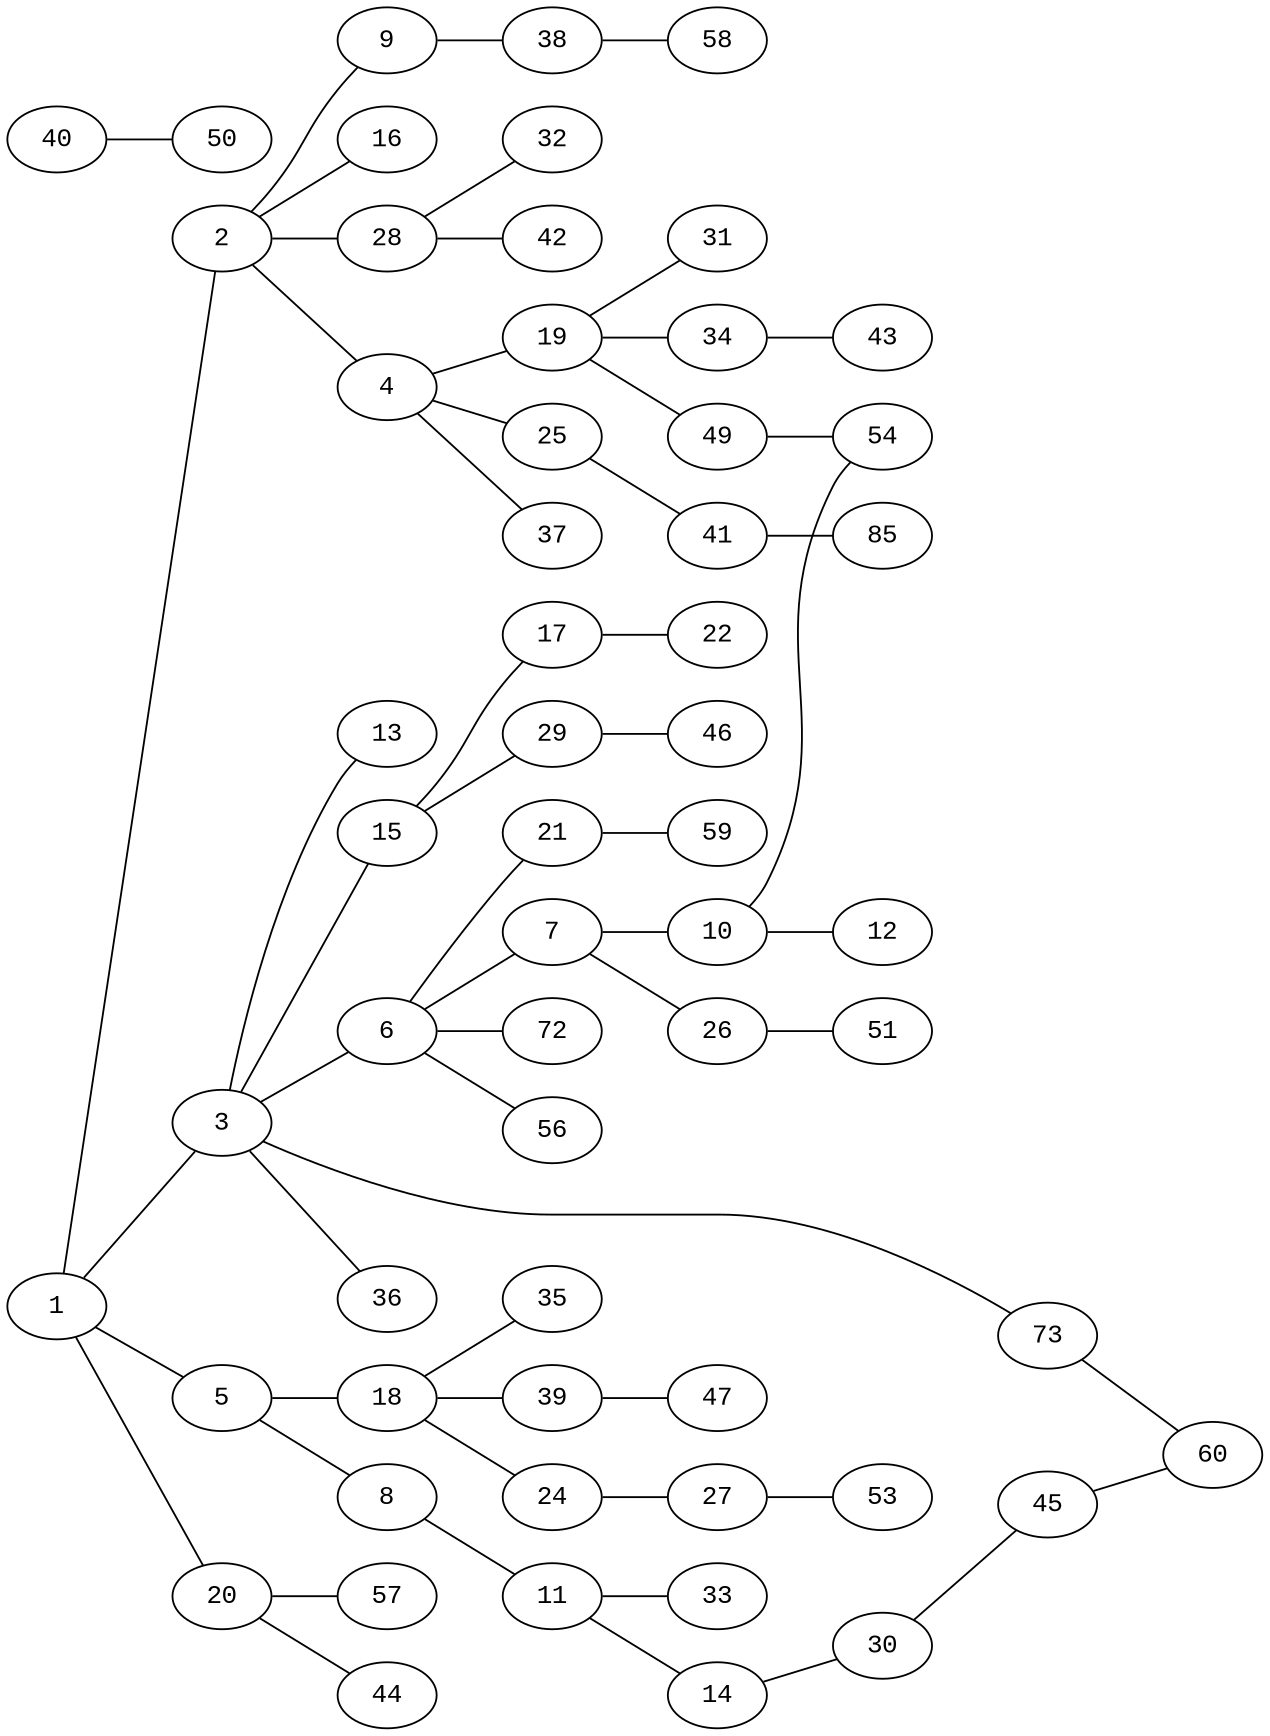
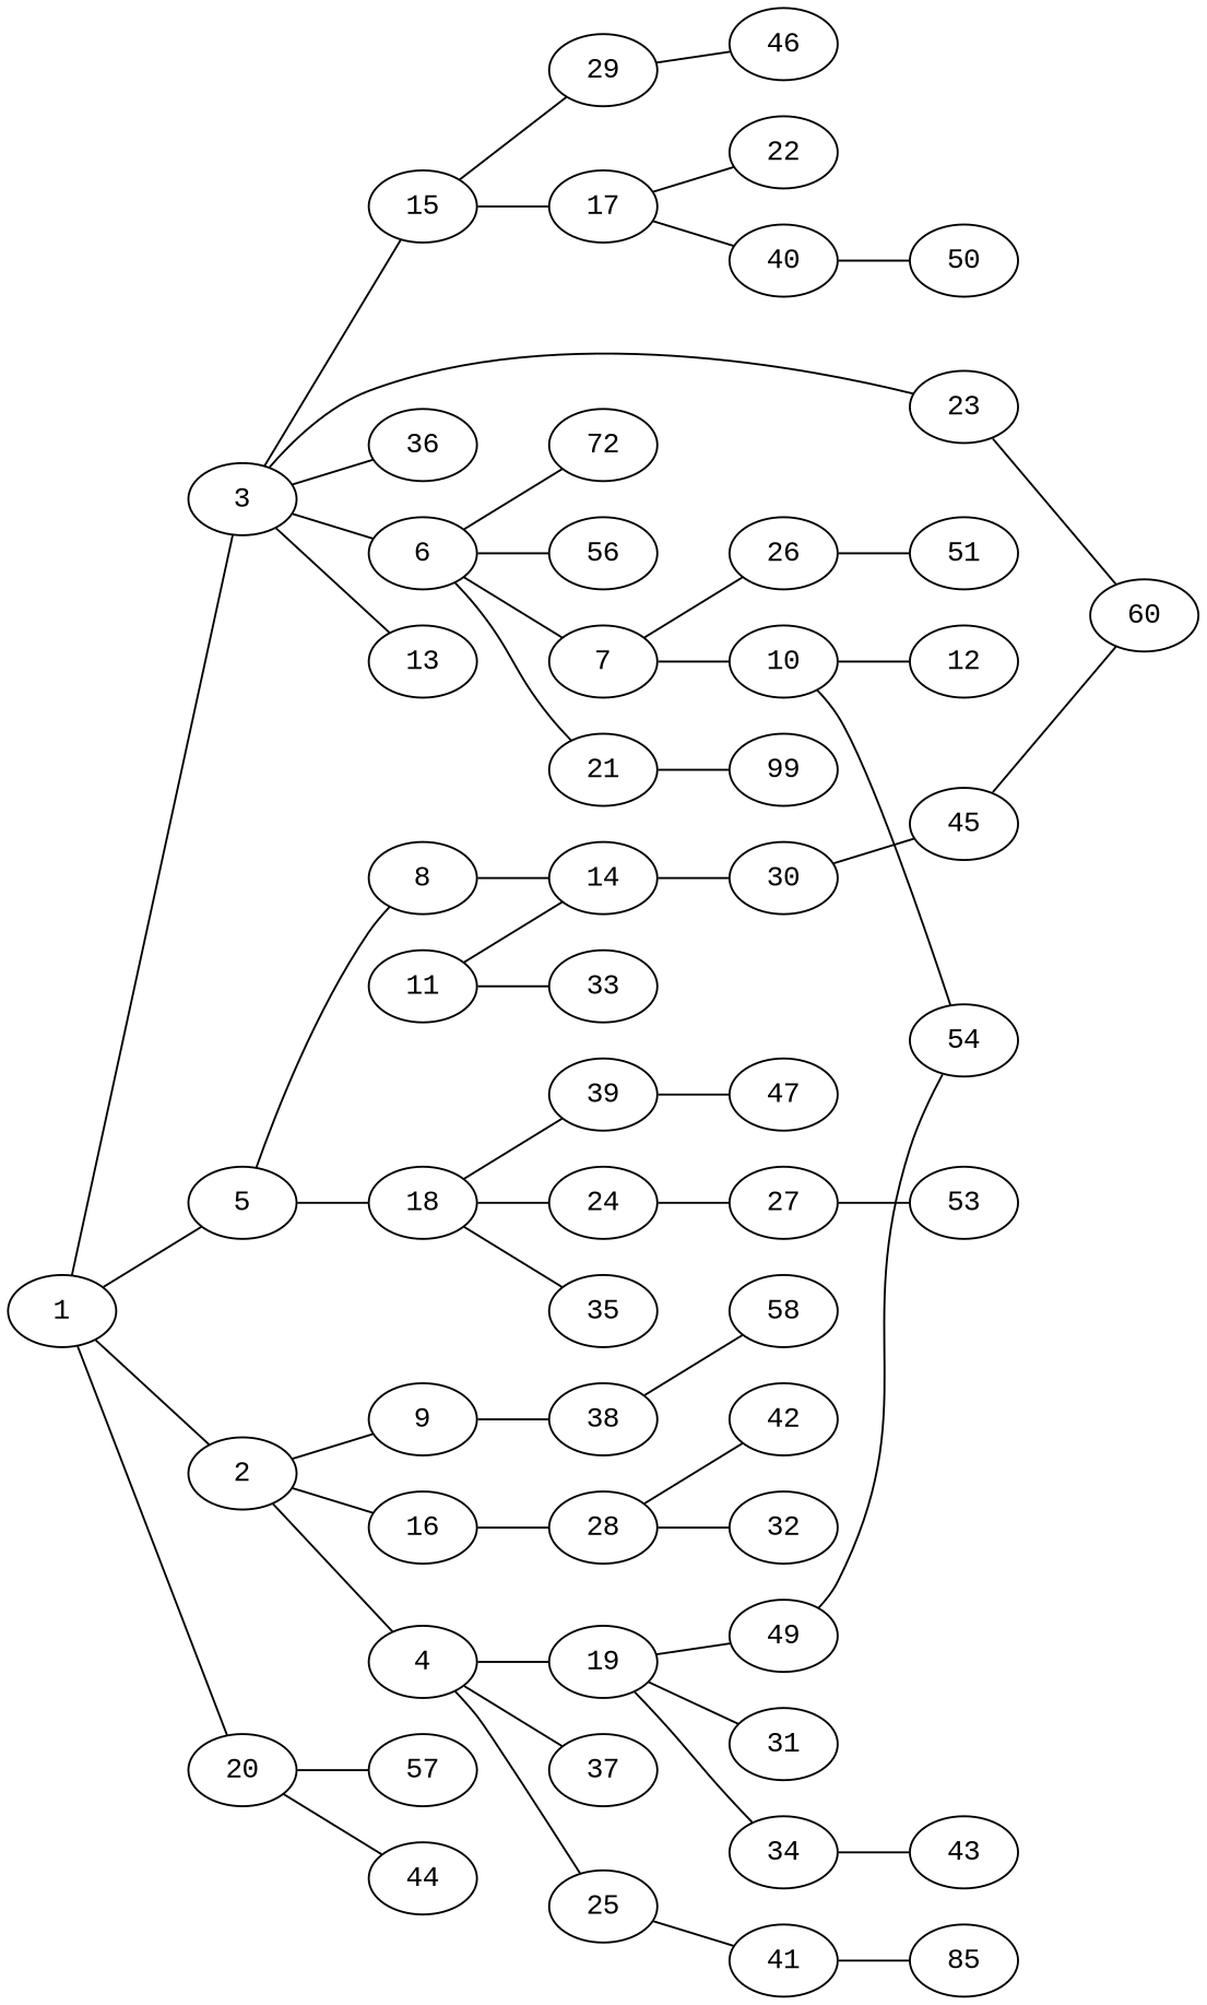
  graph {
    fontname="Liberation Mono"
    rankdir=LR
    node [fontname="Liberation Mono"]
    edge [fontname="Liberation Mono"]
    1
    2
    3
    5
    20
    4
    9
    16
    6
    13
    15
-   23 [label=73]
+   23
    36
    8
    18
    44
    57
    19
    25
    37
    38
    28
    7
    21
    n25 [label=72]
    56
    17
    29
    60
    30
    45
    11
    24
    35
    39
    31
    34
    49
    41
    58
    32
    42
    10
    26
-   59
+   59 [label=99]
    22
    40
    46
    43
    54
    n51 [label=85]
    14
    33
    27
    47
    12
    51
    50
    53
    1 -- 2
    1 -- 3
    1 -- 5
    1 -- 20
    2 -- 4
    2 -- 9
    2 -- 16
    3 -- 6
    3 -- 13
    3 -- 15
    3 -- 23
    3 -- 36
    5 -- 8
    5 -- 18
    20 -- 44
    20 -- 57
    4 -- 19
    4 -- 25
    4 -- 37
    9 -- 38
-   2 -- 28
+   16 -- 28
    6 -- 7
    6 -- 21
    6 -- n25
    6 -- 56
    15 -- 17
    15 -- 29
    23 -- 60
-   8 -- 11
+   8 -- 14
    18 -- 24
    18 -- 35
    18 -- 39
    19 -- 31
    19 -- 34
    19 -- 49
    25 -- 41
    38 -- 58
    28 -- 32
    28 -- 42
    7 -- 10
    7 -- 26
    21 -- 59
    17 -- 22
+   17 -- 40
    29 -- 46
    30 -- 45
    45 -- 60
    11 -- 14
    11 -- 33
    24 -- 27
    39 -- 47
    34 -- 43
    49 -- 54
    41 -- n51
    10 -- 54
    10 -- 12
    26 -- 51
    40 -- 50
    14 -- 30
    27 -- 53
  }
